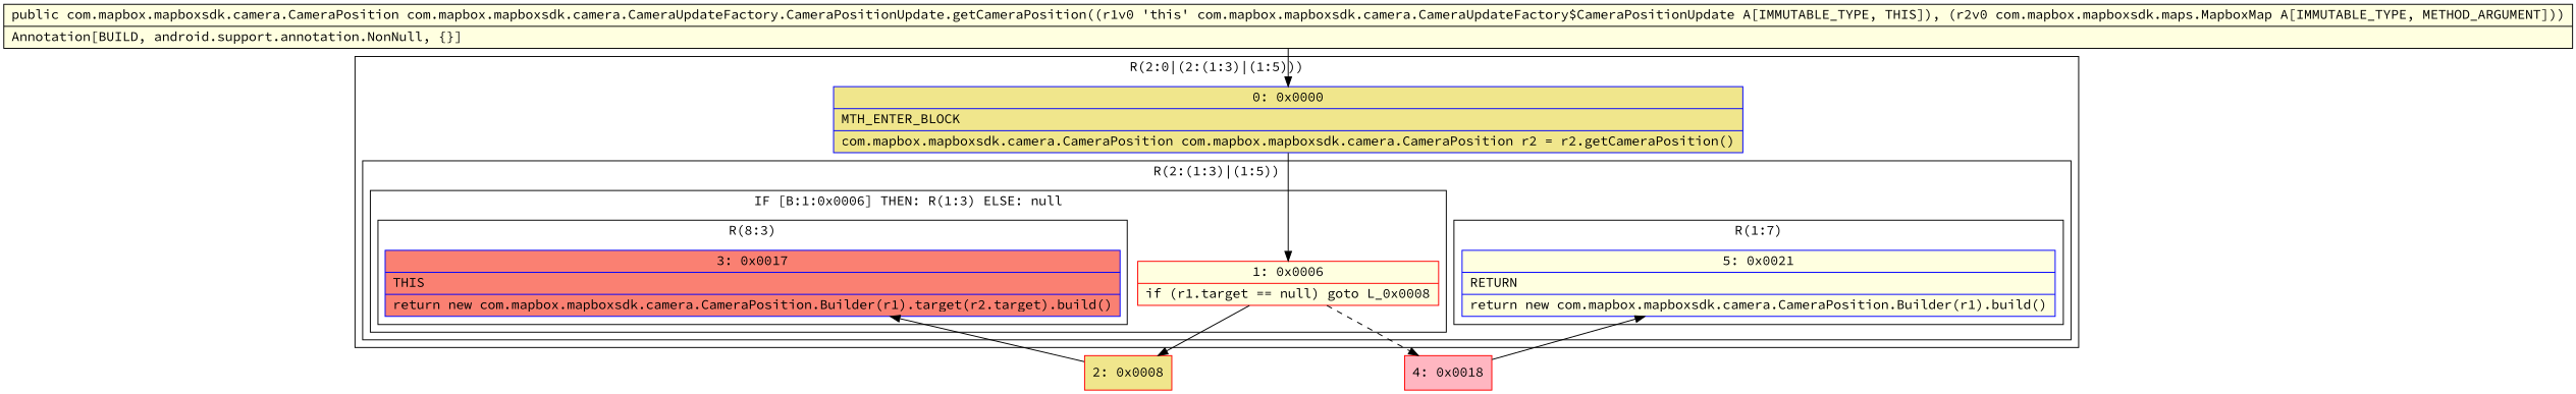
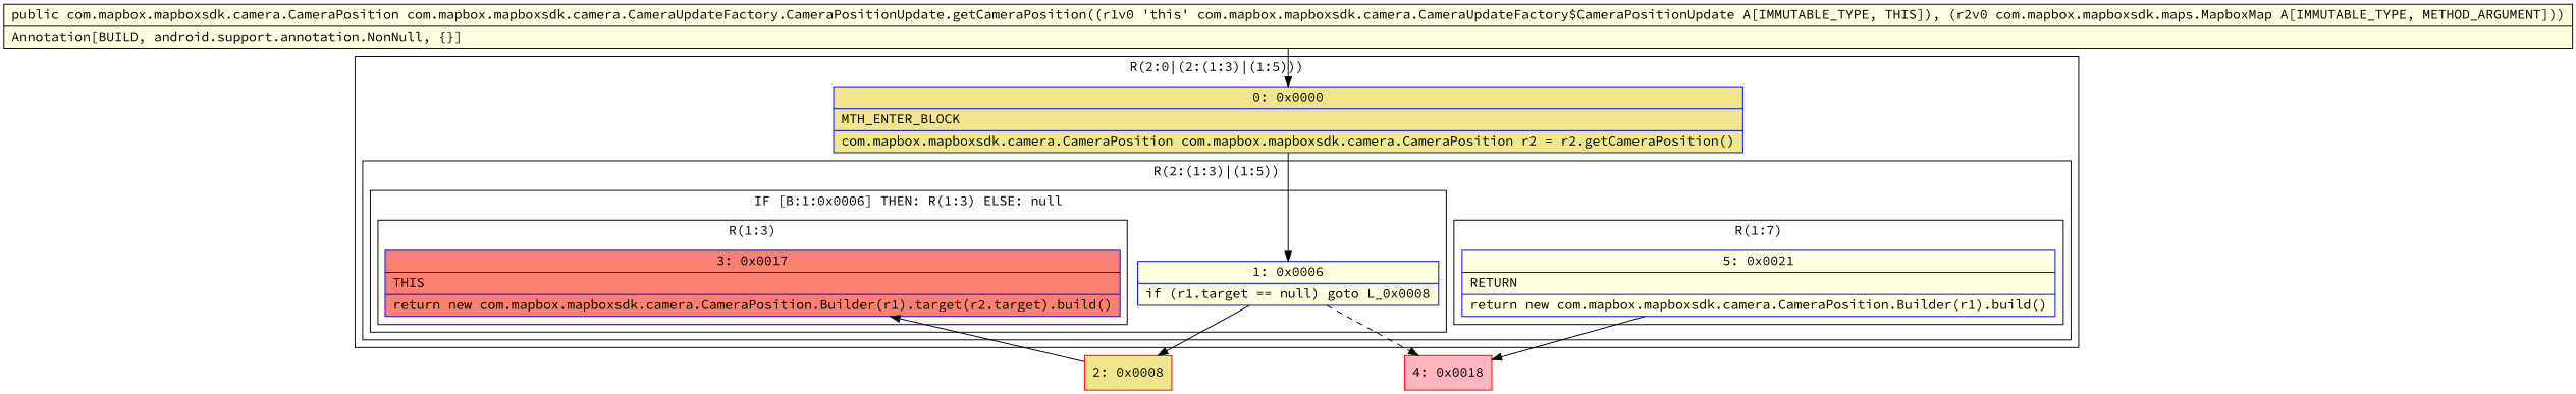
  digraph {
    fontname="Source Code Pro"
    node [color=blue fillcolor=lightyellow fontname="Source Code Pro" shape=record style=filled]
    edge [fontname="Source Code Pro"]
    n1 [fillcolor=salmon label="{3\:\ 0x0017|THIS\l|return new com.mapbox.mapboxsdk.camera.CameraPosition.Builder(r1).target(r2.target).build()\l}"]
-   n2 [color=red label="{1\:\ 0x0006|if (r1.target == null) goto L_0x0008\l}"]
+   n2 [label="{1\:\ 0x0006|if (r1.target == null) goto L_0x0008\l}"]
    n3 [label="{5\:\ 0x0021|RETURN\l|return new com.mapbox.mapboxsdk.camera.CameraPosition.Builder(r1).build()\l}"]
    n4 [fillcolor=khaki label="{0\:\ 0x0000|MTH_ENTER_BLOCK\l|com.mapbox.mapboxsdk.camera.CameraPosition com.mapbox.mapboxsdk.camera.CameraPosition r2 = r2.getCameraPosition()\l}"]
    n5 [color=red fillcolor=khaki label="{2\:\ 0x0008}"]
    n6 [color=red fillcolor=lightpink label="{4\:\ 0x0018}"]
    n7 [label="{public com.mapbox.mapboxsdk.camera.CameraPosition com.mapbox.mapboxsdk.camera.CameraUpdateFactory.CameraPositionUpdate.getCameraPosition((r1v0 'this' com.mapbox.mapboxsdk.camera.CameraUpdateFactory$CameraPositionUpdate A[IMMUTABLE_TYPE, THIS]), (r2v0 com.mapbox.mapboxsdk.maps.MapboxMap A[IMMUTABLE_TYPE, METHOD_ARGUMENT]))  | Annotation[BUILD, android.support.annotation.NonNull, \{\}]\l}" color=""]
    subgraph cluster_1 {
      label="R(2:0|(2:(1:3)|(1:5)))"
      n4
      subgraph cluster_2 {
        label="R(2:(1:3)|(1:5))"
        subgraph cluster_3 {
          label="IF [B:1:0x0006] THEN: R(1:3) ELSE: null"
          n2
          subgraph cluster_4 {
-           label="R(8:3)"
+           label="R(1:3)"
            n1
          }
        }
        subgraph cluster_5 {
          label="R(1:7)"
          n3
        }
      }
    }
    n2 -> n5
    n2 -> n6 [style=dashed]
    n4 -> n2
    n5 -> n1
-   n6 -> n3
+   n3 -> n6
    n7 -> n4
  }
